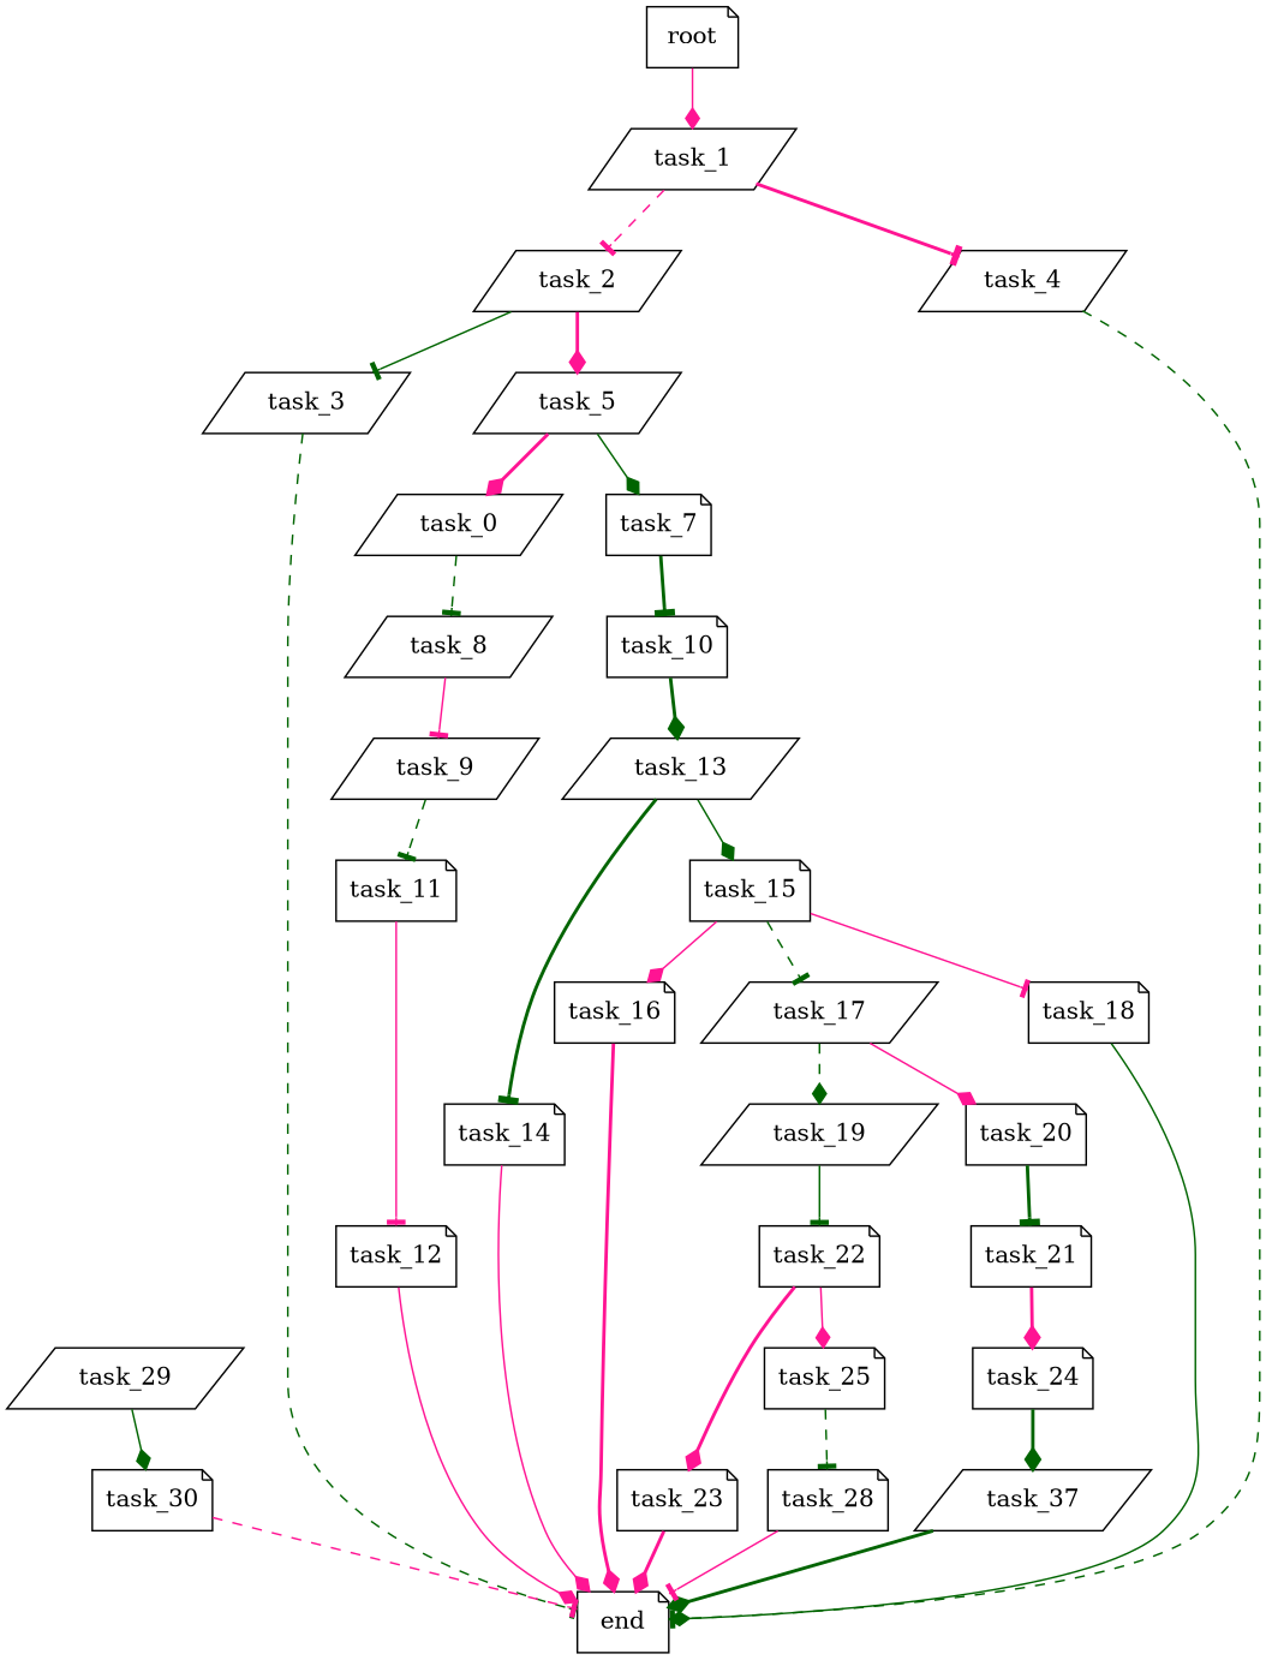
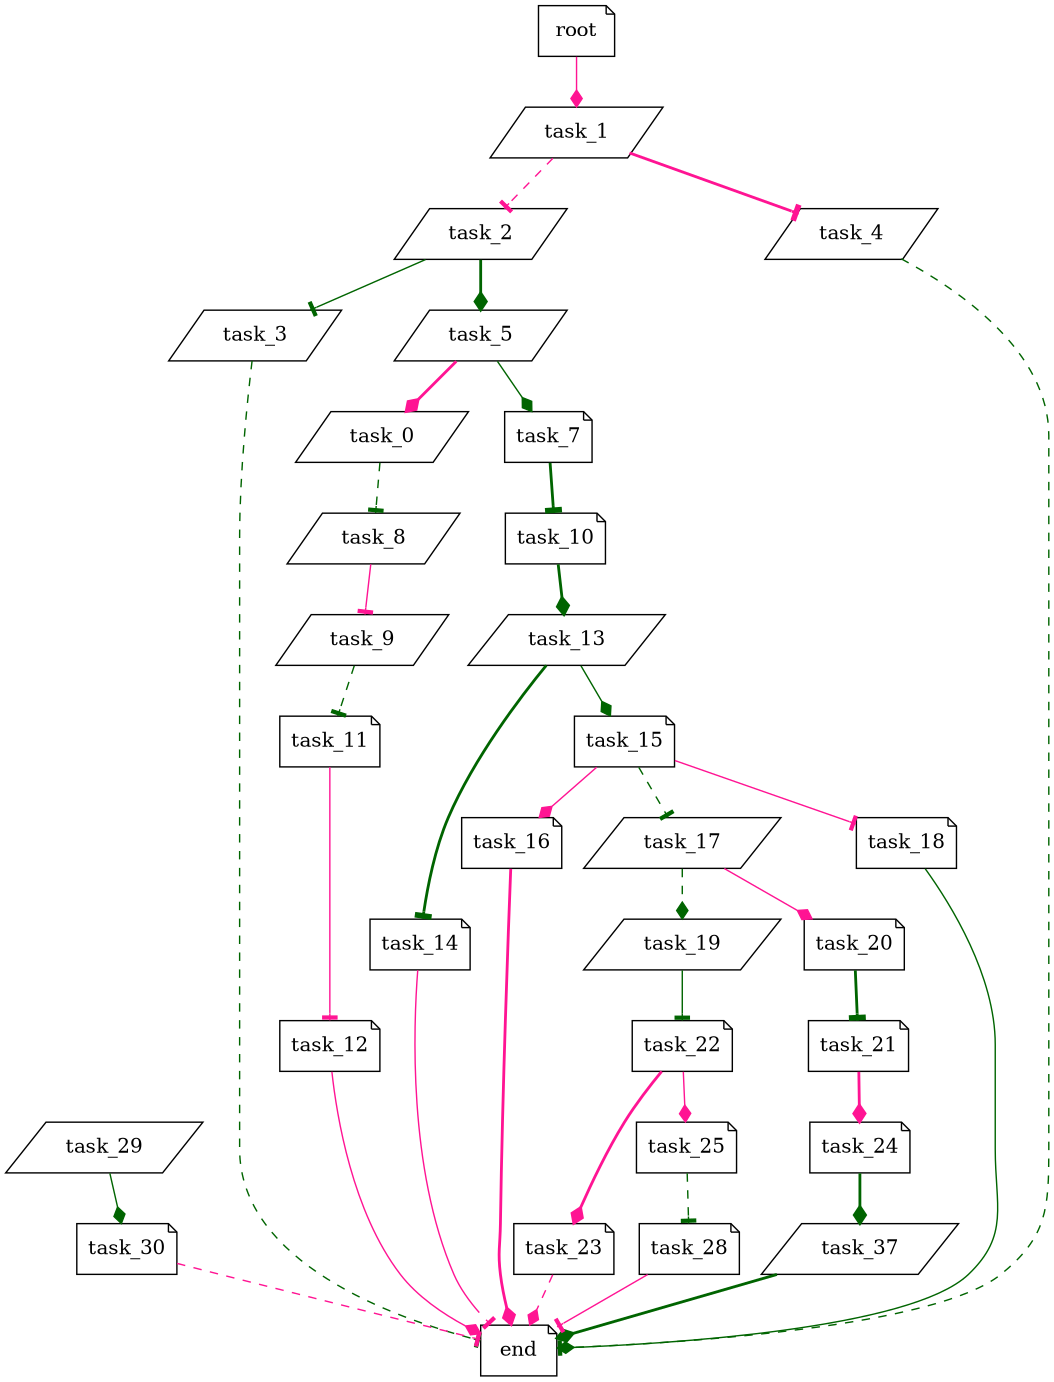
  digraph {
    node [shape=note]
    edge [arrowhead=diamond color=darkgreen style=solid]
    task_1 [shape=parallelogram]
    root
    task_2 [shape=parallelogram]
    task_4 [shape=parallelogram]
    task_3 [shape=parallelogram]
    task_5 [shape=parallelogram]
    end
    n8 [label=task_0 shape=parallelogram]
    task_7
    task_8 [shape=parallelogram]
    task_10
    task_9 [shape=parallelogram]
    task_13 [shape=parallelogram]
    task_11
    task_12
    task_14
    task_15
    task_16
    task_17 [shape=parallelogram]
    task_18
    task_19 [shape=parallelogram]
    task_20
    task_22
    task_21
    task_23
    task_25
    task_24
    n28 [label=task_37 shape=parallelogram]
    task_28
    task_29 [shape=parallelogram]
    task_30
    task_1 -> task_2 [arrowhead=tee color=deeppink style=dashed]
    task_1 -> task_4 [arrowhead=tee color=deeppink style=bold]
    root -> task_1 [color=deeppink]
    task_2 -> task_3 [arrowhead=tee]
-   task_2 -> task_5 [color=deeppink style=bold]
+   task_2 -> task_5 [style=bold]
    task_4 -> end [style=dashed]
    task_3 -> end [arrowhead=tee style=dashed]
    task_5 -> n8 [color=deeppink style=bold]
    task_5 -> task_7
    n8 -> task_8 [arrowhead=tee style=dashed]
    task_7 -> task_10 [arrowhead=tee style=bold]
    task_8 -> task_9 [arrowhead=tee color=deeppink]
    task_10 -> task_13 [style=bold]
    task_9 -> task_11 [arrowhead=tee style=dashed]
    task_13 -> task_14 [arrowhead=tee style=bold]
    task_13 -> task_15
    task_11 -> task_12 [arrowhead=tee color=deeppink]
    task_12 -> end [color=deeppink]
-   task_14 -> end [color=deeppink]
+   task_14 -> end [arrowhead=tee color=deeppink]
    task_15 -> task_16 [color=deeppink]
    task_15 -> task_17 [arrowhead=tee style=dashed]
    task_15 -> task_18 [arrowhead=tee color=deeppink]
    task_16 -> end [color=deeppink style=bold]
    task_17 -> task_19 [style=dashed]
    task_17 -> task_20 [color=deeppink]
    task_18 -> end [arrowhead=tee]
    task_19 -> task_22 [arrowhead=tee]
    task_20 -> task_21 [arrowhead=tee style=bold]
    task_22 -> task_23 [color=deeppink style=bold]
    task_22 -> task_25 [color=deeppink]
    task_21 -> task_24 [color=deeppink style=bold]
-   task_23 -> end [color=deeppink style=bold]
+   task_23 -> end [color=deeppink style=dashed]
    task_25 -> task_28 [arrowhead=tee style=dashed]
    task_24 -> n28 [style=bold]
    n28 -> end [style=bold]
    task_28 -> end [arrowhead=tee color=deeppink]
    task_29 -> task_30
    task_30 -> end [arrowhead=tee color=deeppink style=dashed]
  }
